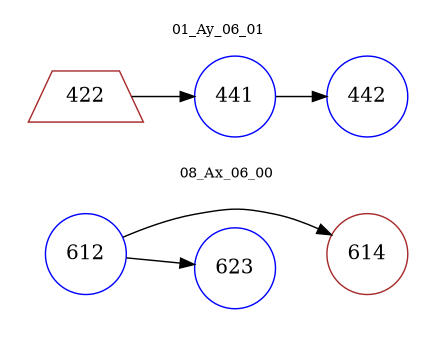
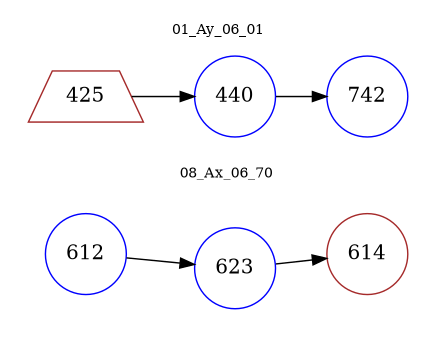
  digraph {
    rankdir=LR
    node [color=blue shape=circle]
    edge [color=black]
    n1 [label=612]
    n2 [label=623]
    n3 [color=brown label=614]
-   n4 [color=brown label=422 shape=trapezium]
-   n5 [label=441]
-   n6 [label=442]
+   n4 [color=brown label=425 shape=trapezium]
+   n5 [label=440]
+   n6 [label=742]
    subgraph cluster_1 {
      color=white
      fontsize=10
-     label="08_Ax_06_00"
+     label="08_Ax_06_70"
      n1
      n2
      n3
    }
    subgraph cluster_2 {
      color=white
      fontsize=10
      label="01_Ay_06_01"
      n4
      n5
      n6
    }
    n1 -> n2
-   n1 -> n3
+   n2 -> n3
    n4 -> n5
    n5 -> n6
  }
